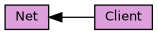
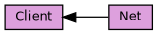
  digraph {
    rankdir=LR
    node [color=black fillcolor=plum fontname=Helvetica fontsize=10 shape=box style=filled]
    n1 [fontcolor=black height=0.2 label=Client width=0.4]
    n2 [height=0.2 label=Net width=0.4]
-   n2 -> n1 [dir=back fontname=Helvetica fontsize=10 labelfontname=Helvetica labelfontsize=10 shape=plaintext style=solid]
+   n1 -> n2 [dir=back fontname=Helvetica fontsize=10 labelfontname=Helvetica labelfontsize=10 shape=plaintext style=solid]
  }
